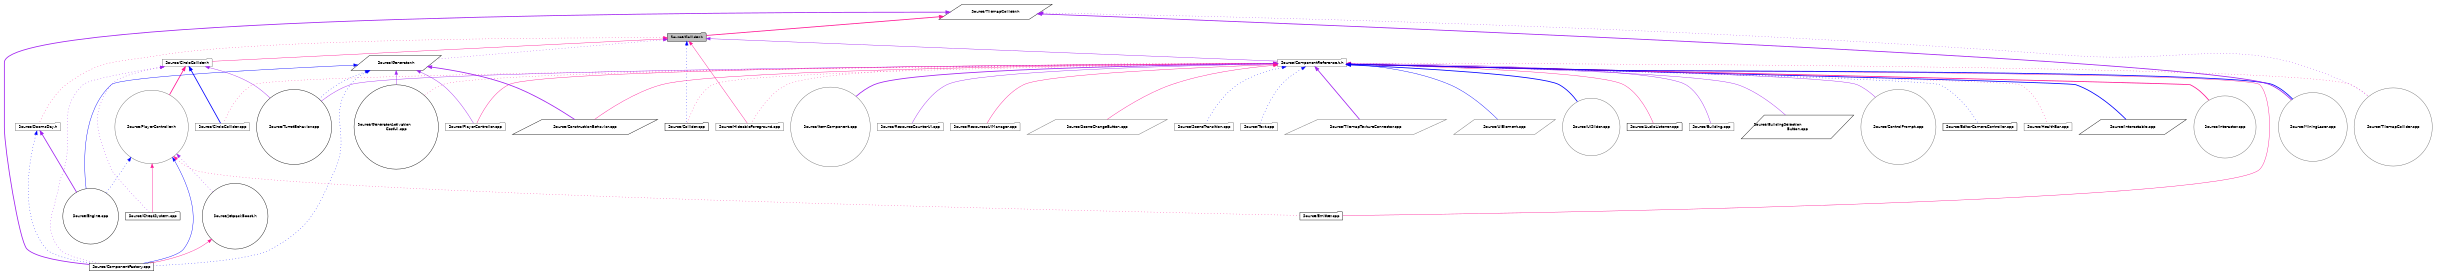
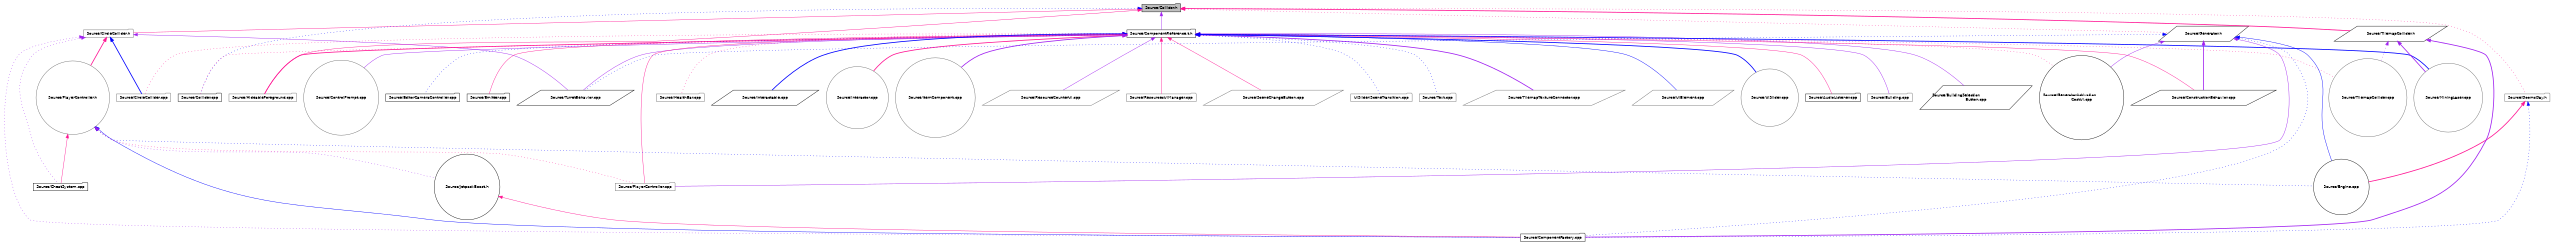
  digraph {
    node [color=gray40 fillcolor=white fontname=Helvetica fontsize=10 shape=folder style=filled]
    edge [color=deeppink dir=back fontname=Helvetica fontsize=10 labelfontname=Helvetica labelfontsize=10 style=solid]
    n1 [color=black fillcolor=grey75 fontcolor=black height=0.2 label="Source/Collider.h" width=0.4]
    n2 [height=0.2 label="Source/CircleCollider.h" width=0.4]
    n3 [color=black height=0.2 label="Source/Collider.cpp" width=0.4]
-   n4 [height=0.2 label="Source/ComponentReference.t.h" width=0.4]
+   n4 [color=black height=0.2 label="Source/ComponentReference.t.h" width=0.4]
    n5 [height=0.2 label="Source/HideableForeground.cpp" width=0.4]
    n6 [height=0.2 label="Source/DoomsDay.h" width=0.4]
    n7 [color=black height=0.2 label="Source/Generator.h" shape=parallelogram width=0.4]
    n8 [color=black height=0.2 label="Source/TilemapCollider.h" shape=parallelogram width=0.4]
    n9 [color=black height=0.2 label="Source/CheatSystem.cpp" width=0.4]
    n10 [height=0.2 label="Source/CircleCollider.cpp" width=0.4]
    n11 [color=black height=0.2 label="Source/ComponentFactory.cpp" width=0.4]
    n12 [height=0.2 label="Source/PlayerController.h" shape=circle width=0.4]
-   n13 [color=black height=0.2 label="Source/TurretBehavior.cpp" shape=circle width=0.4]
+   n13 [color=black height=0.2 label="Source/TurretBehavior.cpp" shape=parallelogram width=0.4]
    n14 [height=0.2 label="Source/PlayerController.cpp" width=0.4]
    n15 [color=black height=0.2 label="Source/AudioListener.cpp" width=0.4]
    n16 [height=0.2 label="Source/Building.cpp" width=0.4]
    n17 [color=black height=0.2 label="Source/BuildingSelection\lButton.cpp" shape=parallelogram width=0.4]
    n18 [color=black height=0.2 label="Source/ConstructionBehavior.cpp" shape=parallelogram width=0.4]
    n19 [height=0.2 label="Source/ControlPrompt.cpp" shape=circle width=0.4]
    n20 [color=black height=0.2 label="Source/EditorCameraController.cpp" width=0.4]
    n21 [color=black height=0.2 label="Source/Emitter.cpp" width=0.4]
    n22 [color=black height=0.2 label="Source/GeneratorActivation\lCostUi.cpp" shape=circle width=0.4]
    n23 [height=0.2 label="Source/HealthBar.cpp" width=0.4]
    n24 [color=black height=0.2 label="Source/Interactable.cpp" shape=parallelogram width=0.4]
    n25 [height=0.2 label="Source/Interactor.cpp" shape=circle width=0.4]
    n26 [height=0.2 label="Source/ItemComponent.cpp" shape=circle width=0.4]
    n27 [height=0.2 label="Source/MiningLaser.cpp" shape=circle width=0.4]
-   n28 [height=0.2 label="Source/ResourceCounterUi.cpp" width=0.4]
+   n28 [height=0.2 label="Source/ResourceCounterUi.cpp" shape=parallelogram width=0.4]
    n29 [height=0.2 label="Source/ResourcesUiManager.cpp" width=0.4]
    n30 [height=0.2 label="Source/SceneChangeButton.cpp" shape=parallelogram width=0.4]
-   n31 [height=0.2 label="Source/SceneTransition.cpp" width=0.4]
+   n31 [height=0.2 label="UiSlider/SceneTransition.cpp" width=0.4]
    n32 [height=0.2 label="Source/Text.cpp" width=0.4]
    n33 [height=0.2 label="Source/TilemapCollider.cpp" shape=circle width=0.4]
    n34 [height=0.2 label="Source/TilemapTextureConnector.cpp" shape=parallelogram width=0.4]
    n35 [height=0.2 label="Source/UiElement.cpp" shape=parallelogram width=0.4]
    n36 [height=0.2 label="Source/UiSlider.cpp" shape=circle width=0.4]
    n37 [color=black height=0.2 label="Source/Engine.cpp" shape=circle width=0.4]
    n38 [color=black height=0.2 label="Source/JetpackBoost.h" shape=circle width=0.4]
    n1 -> n2
    n1 -> n3 [color=blue style=dotted]
    n1 -> n4 [color=purple]
    n1 -> n5
    n1 -> n6 [style=dotted]
-   n1 -> n7 [color=purple style=dotted]
-   n8 -> n1 [style=bold]
+   n1 -> n7 [style=dotted]
+   n1 -> n8 [style=bold]
    n2 -> n9 [color=purple style=dotted]
    n2 -> n10 [color=blue style=bold]
    n2 -> n11 [color=purple style=dotted]
    n2 -> n12 [style=bold]
    n2 -> n13 [color=purple]
    n4 -> n3 [style=dotted]
-   n4 -> n5 [style=dotted]
+   n4 -> n5 [style=bold]
    n4 -> n10 [style=dotted]
    n4 -> n13 [color=purple]
    n4 -> n14
    n4 -> n15
    n4 -> n16 [color=purple]
    n4 -> n17 [color=purple]
    n4 -> n18
    n4 -> n19 [color=purple]
    n4 -> n20 [color=blue style=dotted]
    n4 -> n21
    n4 -> n22 [style=dotted]
    n4 -> n23 [style=dotted]
    n4 -> n24 [color=blue style=bold]
    n4 -> n25 [style=bold]
    n4 -> n26 [color=purple style=bold]
    n4 -> n27 [color=blue style=bold]
    n4 -> n28 [color=purple]
    n4 -> n29
    n4 -> n30
    n4 -> n31 [color=blue style=dotted]
    n4 -> n32 [color=blue style=dotted]
    n4 -> n33 [style=dotted]
    n4 -> n34 [color=purple style=bold]
    n4 -> n35 [color=blue]
    n4 -> n36 [color=blue style=bold]
    n6 -> n11 [color=blue style=dotted]
-   n6 -> n37 [color=purple style=bold]
+   n6 -> n37 [style=bold]
    n7 -> n11 [color=blue style=dotted]
    n7 -> n13 [color=blue style=dotted]
    n7 -> n14 [color=purple]
    n7 -> n18 [color=purple style=bold]
    n7 -> n22 [color=purple]
    n7 -> n37 [color=blue]
    n8 -> n11 [color=purple style=bold]
    n8 -> n27 [color=purple style=bold]
    n8 -> n33 [color=purple style=dotted]
    n12 -> n9
    n12 -> n11 [color=blue]
-   n12 -> n21 [style=dotted]
+   n12 -> n14 [style=dotted]
    n12 -> n37 [color=blue style=dotted]
    n12 -> n38 [color=purple style=dotted]
    n38 -> n11
  }
